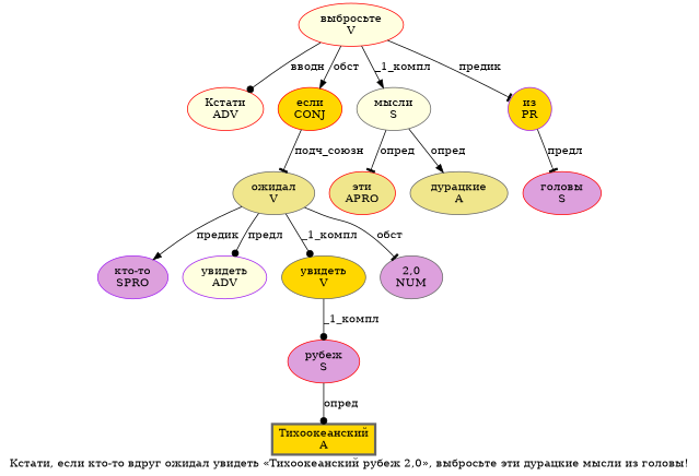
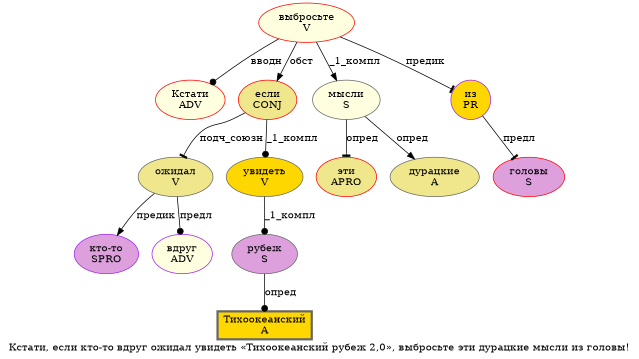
  digraph {
    label="Кстати, если кто-то вдруг ожидал увидеть «Тихоокеанский рубеж 2,0», выбросьте эти дурацкие мысли из головы!"
    node [color=red fillcolor=lightyellow penwidth=1 shape=ellipse style=filled]
    edge [arrowhead=tee]
    n1 [label="Кстати\nADV"]
-   n2 [fillcolor=gold label="если\nCONJ"]
+   n2 [fillcolor=khaki label="если\nCONJ"]
    n3 [color=gray40 fillcolor=khaki label="ожидал\nV"]
    n4 [color=purple fillcolor=plum label="кто-то\nSPRO"]
-   n5 [color=purple label="увидеть\nADV"]
+   n5 [color=purple label="вдруг\nADV"]
    n6 [color=gray40 fillcolor=gold label="увидеть\nV"]
-   n7 [color=gray40 fillcolor=plum label="2,0\nNUM"]
-   n8 [fillcolor=plum label="рубеж\nS"]
+   n8 [color=gray40 fillcolor=plum label="рубеж\nS"]
    n9 [color=gray40 fillcolor=gold label="Тихоокеанский\nA" penwidth=3 shape=box]
    n10 [label="выбросьте\nV"]
    n11 [color=gray40 label="мысли\nS"]
    n12 [color=purple fillcolor=gold label="из\nPR"]
    n13 [fillcolor=khaki label="эти\nAPRO"]
    n14 [color=gray40 fillcolor=khaki label="дурацкие\nA"]
    n15 [fillcolor=plum label="головы\nS"]
    n2 -> n3 [label="подч_союзн"]
    n3 -> n4 [arrowhead=normal label="предик"]
    n3 -> n5 [arrowhead=dot label="предл"]
-   n3 -> n6 [arrowhead=dot label="_1_компл"]
-   n3 -> n7 [label="обст"]
+   n2 -> n6 [arrowhead=dot label="_1_компл"]
    n6 -> n8 [arrowhead=dot label="_1_компл"]
    n8 -> n9 [arrowhead=dot label="опред"]
    n10 -> n1 [arrowhead=dot label="вводн"]
    n10 -> n2 [arrowhead=normal label="обст"]
    n10 -> n11 [arrowhead=normal label="_1_компл"]
    n10 -> n12 [label="предик"]
    n11 -> n13 [label="опред"]
    n11 -> n14 [arrowhead=normal label="опред"]
    n12 -> n15 [label="предл"]
  }
